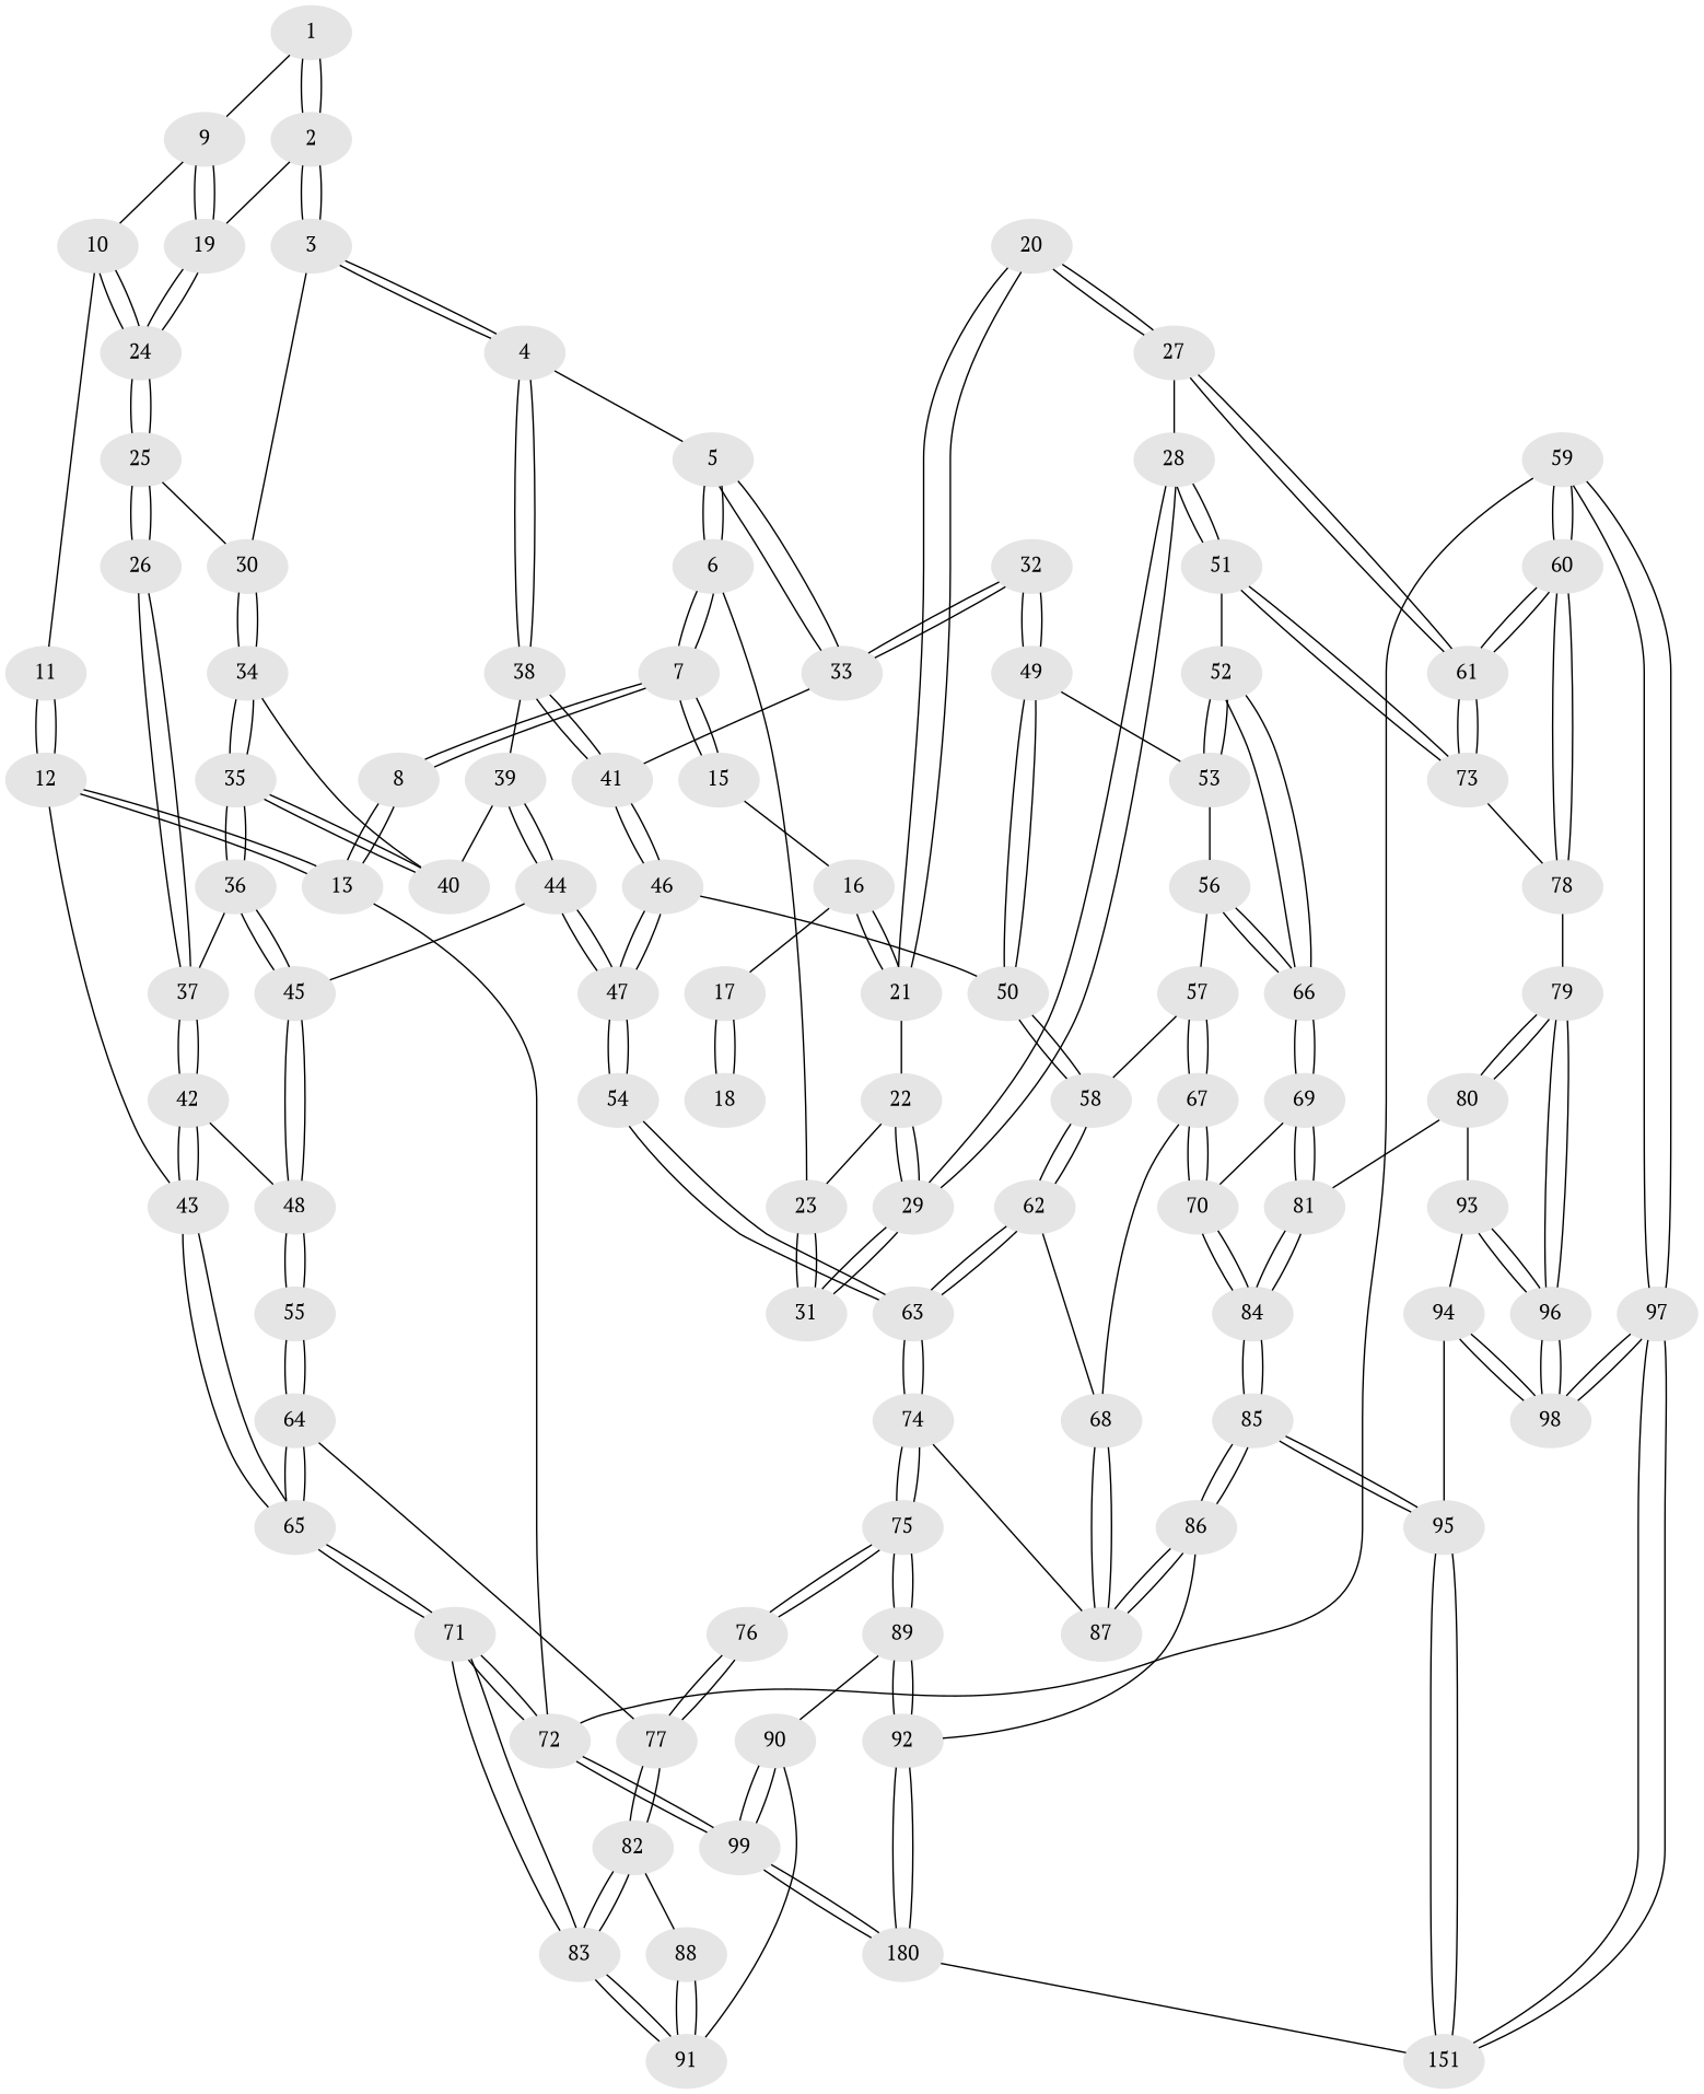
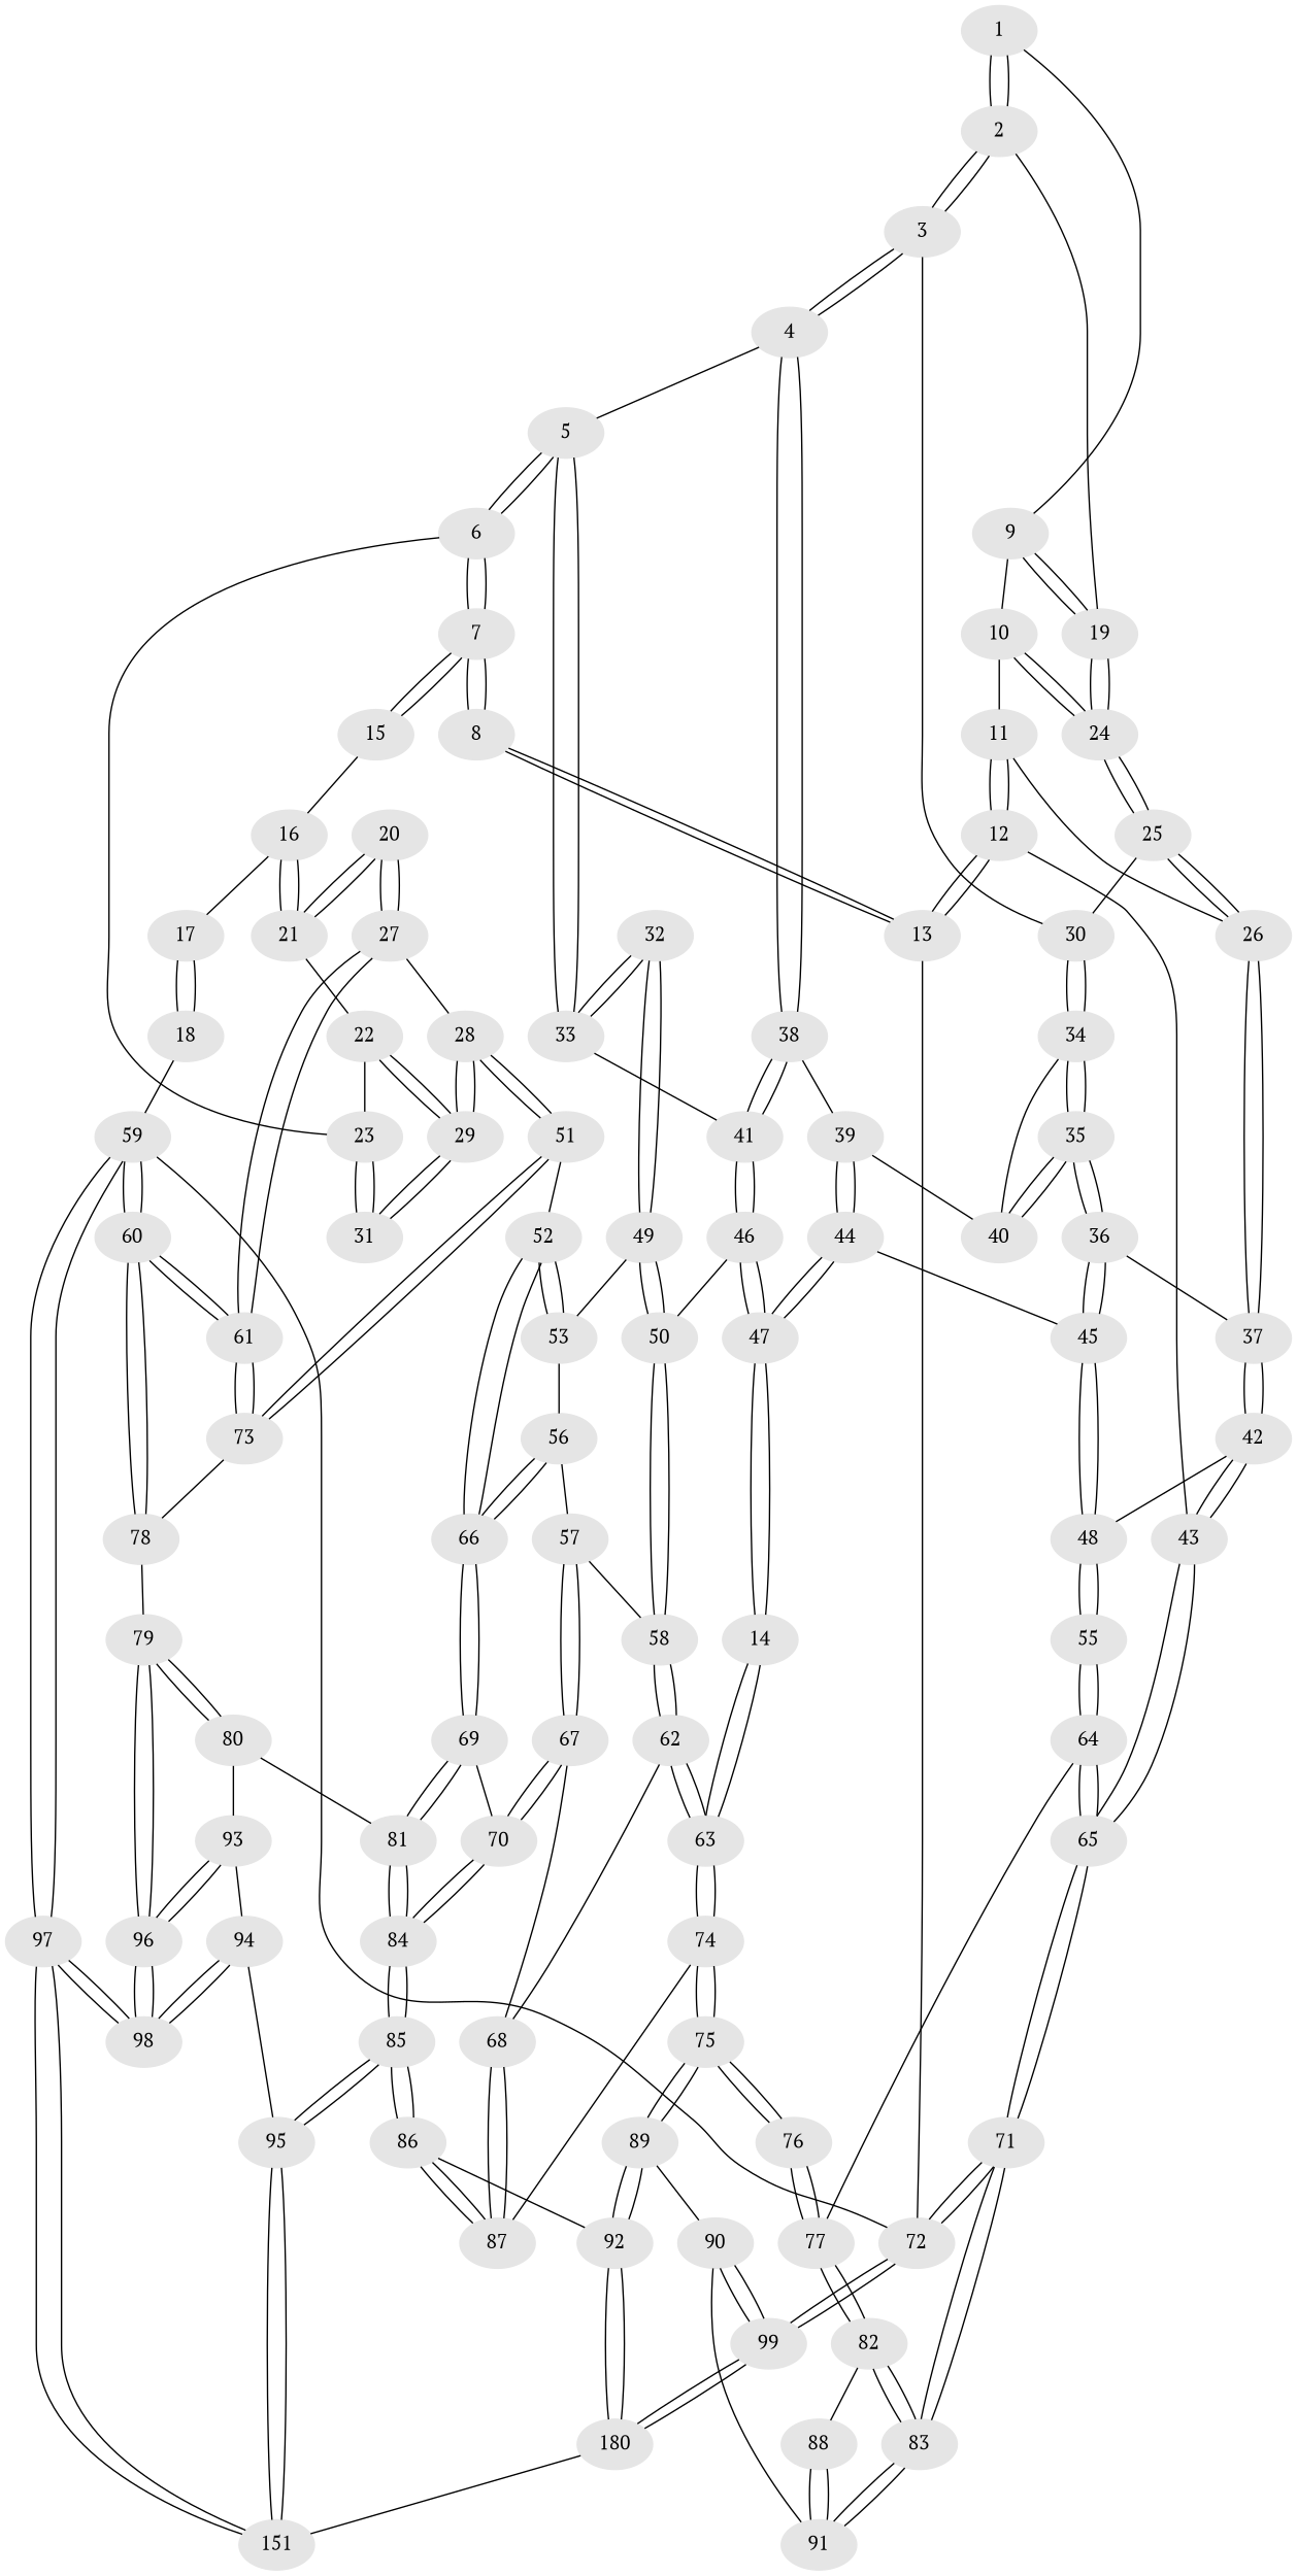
  graph {
    fontname="PT Serif"
    node [color=gray90 fontname="PT Serif" style=filled]
    edge [fontname="PT Serif"]
    1
    2
    9
    3
    19
    10
    4
    30
    24
    5
    38
    34
    6
    33
    41
    39
    7
    23
    8
    15
    31
    13
    16
    72
    11
    12
    26
    25
    43
    37
    65
    99
    18
    59
    17
    21
    22
    20
    27
    60
    97
    28
    61
    29
    42
    51
    73
    52
    35
    40
    32
    49
    50
    53
    46
    36
    45
    48
    44
    47
    55
    71
-   54
+   54 [label=14]
    58
    63
    64
    56
    62
    66
    78
    69
    57
    74
    77
    67
    68
    70
    98
    n79 [label=151]
    79
    87
    75
    82
    83
    81
    84
    85
    91
    n89 [label=180]
    76
    89
    92
    90
    88
    80
    96
    93
    94
    86
    95
    1 -- 2
    1 -- 2
    1 -- 9
    2 -- 3
    2 -- 3
    2 -- 19
    9 -- 19
    9 -- 19
    9 -- 10
    3 -- 4
    3 -- 4
    3 -- 30
    19 -- 24
    19 -- 24
    10 -- 24
    10 -- 24
    10 -- 11
    4 -- 5
    4 -- 38
    4 -- 38
    30 -- 34
    30 -- 34
    24 -- 25
    24 -- 25
    5 -- 6
    5 -- 6
    5 -- 33
    5 -- 33
    38 -- 41
    38 -- 41
    38 -- 39
    34 -- 35
    34 -- 35
    34 -- 40
    6 -- 7
    6 -- 7
    6 -- 23
    33 -- 41
    41 -- 46
    41 -- 46
    39 -- 40
    39 -- 44
    39 -- 44
    7 -- 8
    7 -- 8
    7 -- 15
    7 -- 15
    23 -- 31
    23 -- 31
    8 -- 13
    8 -- 13
    15 -- 16
    13 -- 72
    16 -- 17
    16 -- 21
    16 -- 21
    72 -- 99
    72 -- 99
    11 -- 12
    11 -- 12
+   11 -- 26
    12 -- 13
    12 -- 13
    12 -- 43
    26 -- 37
    26 -- 37
    25 -- 30
    25 -- 26
    25 -- 26
    43 -- 65
    43 -- 65
    37 -- 42
    37 -- 42
    65 -- 71
    65 -- 71
    99 -- n89
    99 -- n89
+   18 -- 59
    59 -- 72
    59 -- 60
    59 -- 60
    59 -- 97
    59 -- 97
    17 -- 18
    17 -- 18
    21 -- 22
    22 -- 23
    22 -- 29
    22 -- 29
    20 -- 21
    20 -- 21
    20 -- 27
    20 -- 27
    27 -- 28
    27 -- 61
    27 -- 61
    60 -- 61
    60 -- 61
    60 -- 78
    60 -- 78
    97 -- 98
    97 -- 98
    97 -- n79
    97 -- n79
    28 -- 29
    28 -- 29
    28 -- 51
    28 -- 51
    61 -- 73
    61 -- 73
    29 -- 31
    29 -- 31
    42 -- 43
    42 -- 43
    42 -- 48
    51 -- 73
    51 -- 73
    51 -- 52
    73 -- 78
    52 -- 53
    52 -- 53
    52 -- 66
    52 -- 66
    35 -- 40
    35 -- 40
    35 -- 36
    35 -- 36
    32 -- 33
    32 -- 33
    32 -- 49
    32 -- 49
    49 -- 50
    49 -- 50
    49 -- 53
    50 -- 58
    50 -- 58
    53 -- 56
    46 -- 50
    46 -- 47
    46 -- 47
    36 -- 37
    36 -- 45
    36 -- 45
    45 -- 48
    45 -- 48
    48 -- 55
    48 -- 55
    44 -- 45
    44 -- 47
    44 -- 47
    47 -- 54
    47 -- 54
    55 -- 64
    55 -- 64
    71 -- 72
    71 -- 72
    71 -- 83
    71 -- 83
    54 -- 63
    54 -- 63
    58 -- 62
    58 -- 62
    63 -- 74
    63 -- 74
    64 -- 65
    64 -- 65
    64 -- 77
    56 -- 66
    56 -- 66
    56 -- 57
    62 -- 63
    62 -- 63
    62 -- 68
    66 -- 69
    66 -- 69
    78 -- 79
    69 -- 70
    69 -- 81
    69 -- 81
    57 -- 58
    57 -- 67
    57 -- 67
    74 -- 87
    74 -- 75
    74 -- 75
    77 -- 82
    77 -- 82
    67 -- 68
    67 -- 70
    67 -- 70
    68 -- 87
    68 -- 87
    70 -- 84
    70 -- 84
    79 -- 80
    79 -- 80
    79 -- 96
    79 -- 96
    75 -- 76
    75 -- 76
    75 -- 89
    75 -- 89
    82 -- 83
    82 -- 83
    82 -- 88
    83 -- 91
    83 -- 91
    81 -- 84
    81 -- 84
    84 -- 85
    84 -- 85
    85 -- 86
    85 -- 86
    85 -- 95
    85 -- 95
    n89 -- n79
    76 -- 77
    76 -- 77
    89 -- 92
    89 -- 92
    89 -- 90
    92 -- n89
    92 -- n89
    90 -- 99
    90 -- 99
    90 -- 91
    88 -- 91
    88 -- 91
    80 -- 81
    80 -- 93
    96 -- 98
    96 -- 98
    93 -- 96
    93 -- 96
    93 -- 94
    94 -- 98
    94 -- 98
    94 -- 95
    86 -- 87
    86 -- 87
    86 -- 92
    95 -- n79
    95 -- n79
  }
